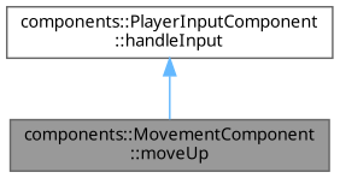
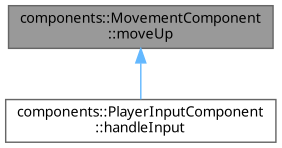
  digraph {
    rankdir=TB
    fontname="Noto Sans"
    node [fontname="Noto Sans" fontsize=10 shape=box style=filled]
    n1 [color=gray40 fillcolor=grey60 fontcolor=black height=0.2 label="components::MovementComponent\l::moveUp" width=0.4]
    n2 [color=grey40 fillcolor=white height=0.2 label="components::PlayerInputComponent\l::handleInput" width=0.4]
-   n2 -> n1 [color=steelblue1 dir=back fontname="Noto Sans" fontsize=10 labelfontname=Helvetica labelfontsize=10 style=solid]
+   n1 -> n2 [color=steelblue1 dir=back fontname="Noto Sans" fontsize=10 labelfontname=Helvetica labelfontsize=10 style=solid]
  }
